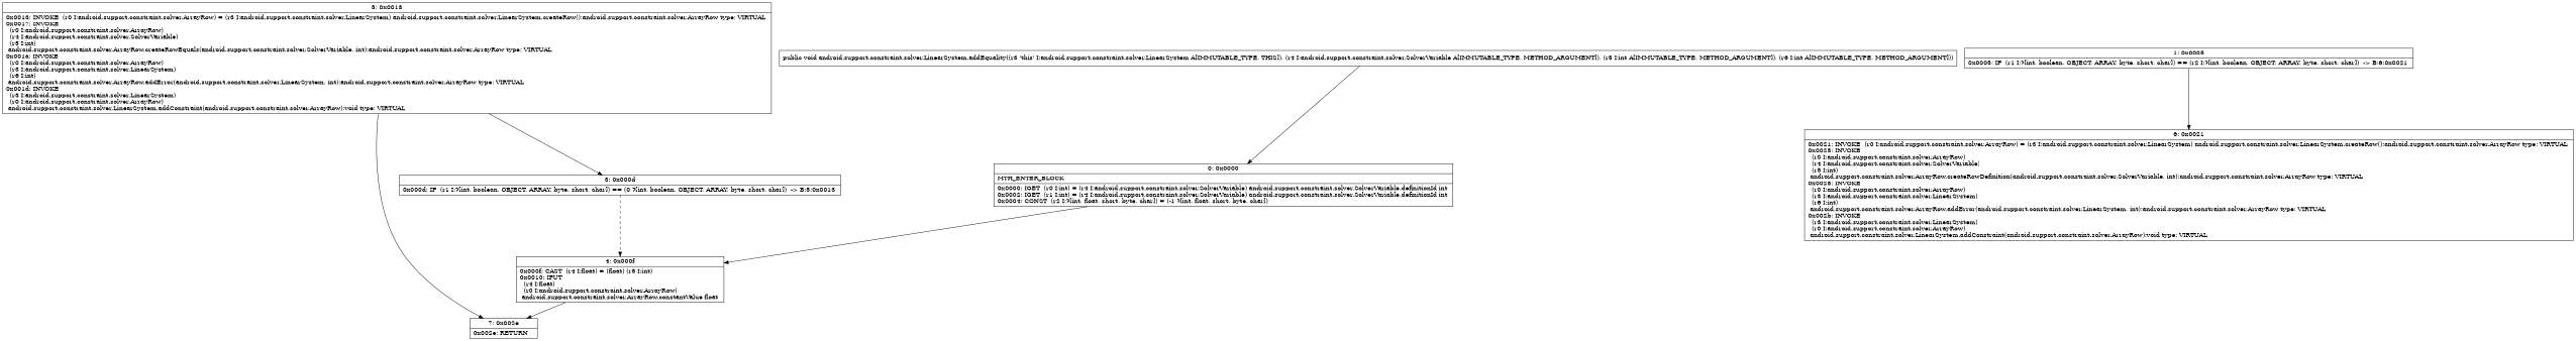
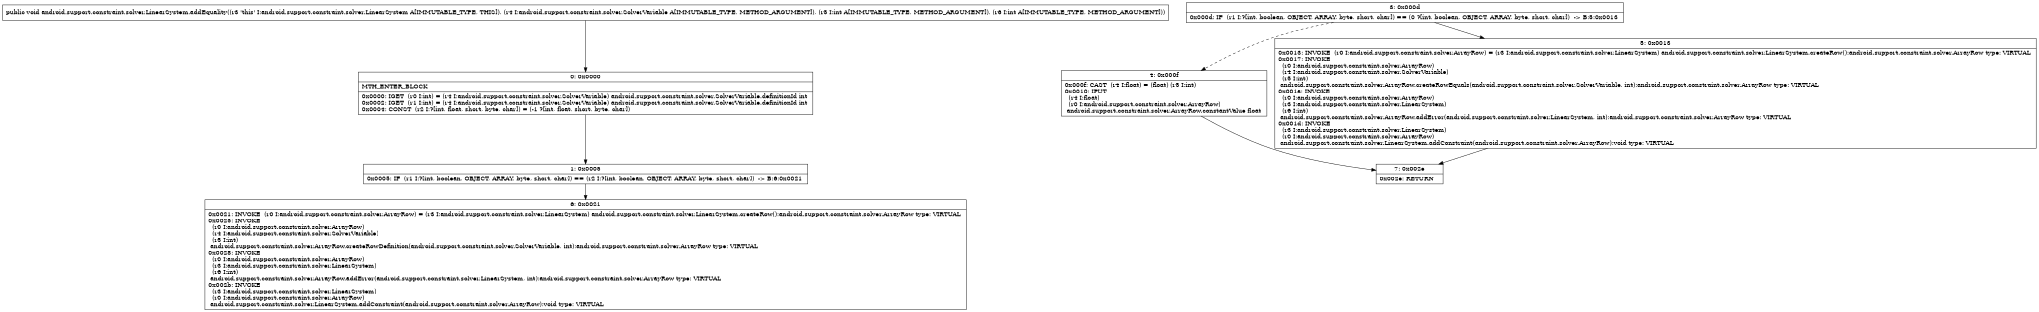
  digraph {
    node [shape=record]
    n1 [label="{0\:\ 0x0000|MTH_ENTER_BLOCK\l|0x0000: IGET  (r0 I:int) = (r4 I:android.support.constraint.solver.SolverVariable) android.support.constraint.solver.SolverVariable.definitionId int \l0x0002: IGET  (r1 I:int) = (r4 I:android.support.constraint.solver.SolverVariable) android.support.constraint.solver.SolverVariable.definitionId int \l0x0004: CONST  (r2 I:?[int, float, short, byte, char]) = (\-1 ?[int, float, short, byte, char]) \l}"]
    n2 [label="{1\:\ 0x0005|0x0005: IF  (r1 I:?[int, boolean, OBJECT, ARRAY, byte, short, char]) == (r2 I:?[int, boolean, OBJECT, ARRAY, byte, short, char])  \-\> B:6:0x0021 \l}"]
    n3 [label="{6\:\ 0x0021|0x0021: INVOKE  (r0 I:android.support.constraint.solver.ArrayRow) = (r3 I:android.support.constraint.solver.LinearSystem) android.support.constraint.solver.LinearSystem.createRow():android.support.constraint.solver.ArrayRow type: VIRTUAL \l0x0025: INVOKE  \l  (r0 I:android.support.constraint.solver.ArrayRow)\l  (r4 I:android.support.constraint.solver.SolverVariable)\l  (r5 I:int)\l android.support.constraint.solver.ArrayRow.createRowDefinition(android.support.constraint.solver.SolverVariable, int):android.support.constraint.solver.ArrayRow type: VIRTUAL \l0x0028: INVOKE  \l  (r0 I:android.support.constraint.solver.ArrayRow)\l  (r3 I:android.support.constraint.solver.LinearSystem)\l  (r6 I:int)\l android.support.constraint.solver.ArrayRow.addError(android.support.constraint.solver.LinearSystem, int):android.support.constraint.solver.ArrayRow type: VIRTUAL \l0x002b: INVOKE  \l  (r3 I:android.support.constraint.solver.LinearSystem)\l  (r0 I:android.support.constraint.solver.ArrayRow)\l android.support.constraint.solver.LinearSystem.addConstraint(android.support.constraint.solver.ArrayRow):void type: VIRTUAL \l}"]
    n4 [label="{3\:\ 0x000d|0x000d: IF  (r1 I:?[int, boolean, OBJECT, ARRAY, byte, short, char]) == (0 ?[int, boolean, OBJECT, ARRAY, byte, short, char])  \-\> B:5:0x0013 \l}"]
    n5 [label="{4\:\ 0x000f|0x000f: CAST  (r4 I:float) = (float) (r5 I:int) \l0x0010: IPUT  \l  (r4 I:float)\l  (r0 I:android.support.constraint.solver.ArrayRow)\l android.support.constraint.solver.ArrayRow.constantValue float \l}"]
    n6 [label="{5\:\ 0x0013|0x0013: INVOKE  (r0 I:android.support.constraint.solver.ArrayRow) = (r3 I:android.support.constraint.solver.LinearSystem) android.support.constraint.solver.LinearSystem.createRow():android.support.constraint.solver.ArrayRow type: VIRTUAL \l0x0017: INVOKE  \l  (r0 I:android.support.constraint.solver.ArrayRow)\l  (r4 I:android.support.constraint.solver.SolverVariable)\l  (r5 I:int)\l android.support.constraint.solver.ArrayRow.createRowEquals(android.support.constraint.solver.SolverVariable, int):android.support.constraint.solver.ArrayRow type: VIRTUAL \l0x001a: INVOKE  \l  (r0 I:android.support.constraint.solver.ArrayRow)\l  (r3 I:android.support.constraint.solver.LinearSystem)\l  (r6 I:int)\l android.support.constraint.solver.ArrayRow.addError(android.support.constraint.solver.LinearSystem, int):android.support.constraint.solver.ArrayRow type: VIRTUAL \l0x001d: INVOKE  \l  (r3 I:android.support.constraint.solver.LinearSystem)\l  (r0 I:android.support.constraint.solver.ArrayRow)\l android.support.constraint.solver.LinearSystem.addConstraint(android.support.constraint.solver.ArrayRow):void type: VIRTUAL \l}"]
    n7 [label="{7\:\ 0x002e|0x002e: RETURN   \l}"]
    n8 [label="{public void android.support.constraint.solver.LinearSystem.addEquality((r3 'this' I:android.support.constraint.solver.LinearSystem A[IMMUTABLE_TYPE, THIS]), (r4 I:android.support.constraint.solver.SolverVariable A[IMMUTABLE_TYPE, METHOD_ARGUMENT]), (r5 I:int A[IMMUTABLE_TYPE, METHOD_ARGUMENT]), (r6 I:int A[IMMUTABLE_TYPE, METHOD_ARGUMENT])) }"]
-   n1 -> n5
+   n1 -> n2
    n2 -> n3
    n4 -> n5 [style=dashed]
-   n6 -> n4
+   n4 -> n6
    n5 -> n7
    n6 -> n7
    n8 -> n1
  }
